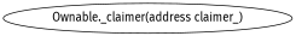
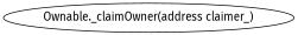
  digraph {
    rankdir=LR
    fontname="Fira Sans"
-   "Ownable._claimOwner(address claimer_)" [height=0.5 width=4.7901 fontname="Fira Sans" label="Ownable._claimer(address claimer_)"]
+   "Ownable._claimOwner(address claimer_)" [height=0.5 width=4.7901 fontname="Fira Sans"]
  }
